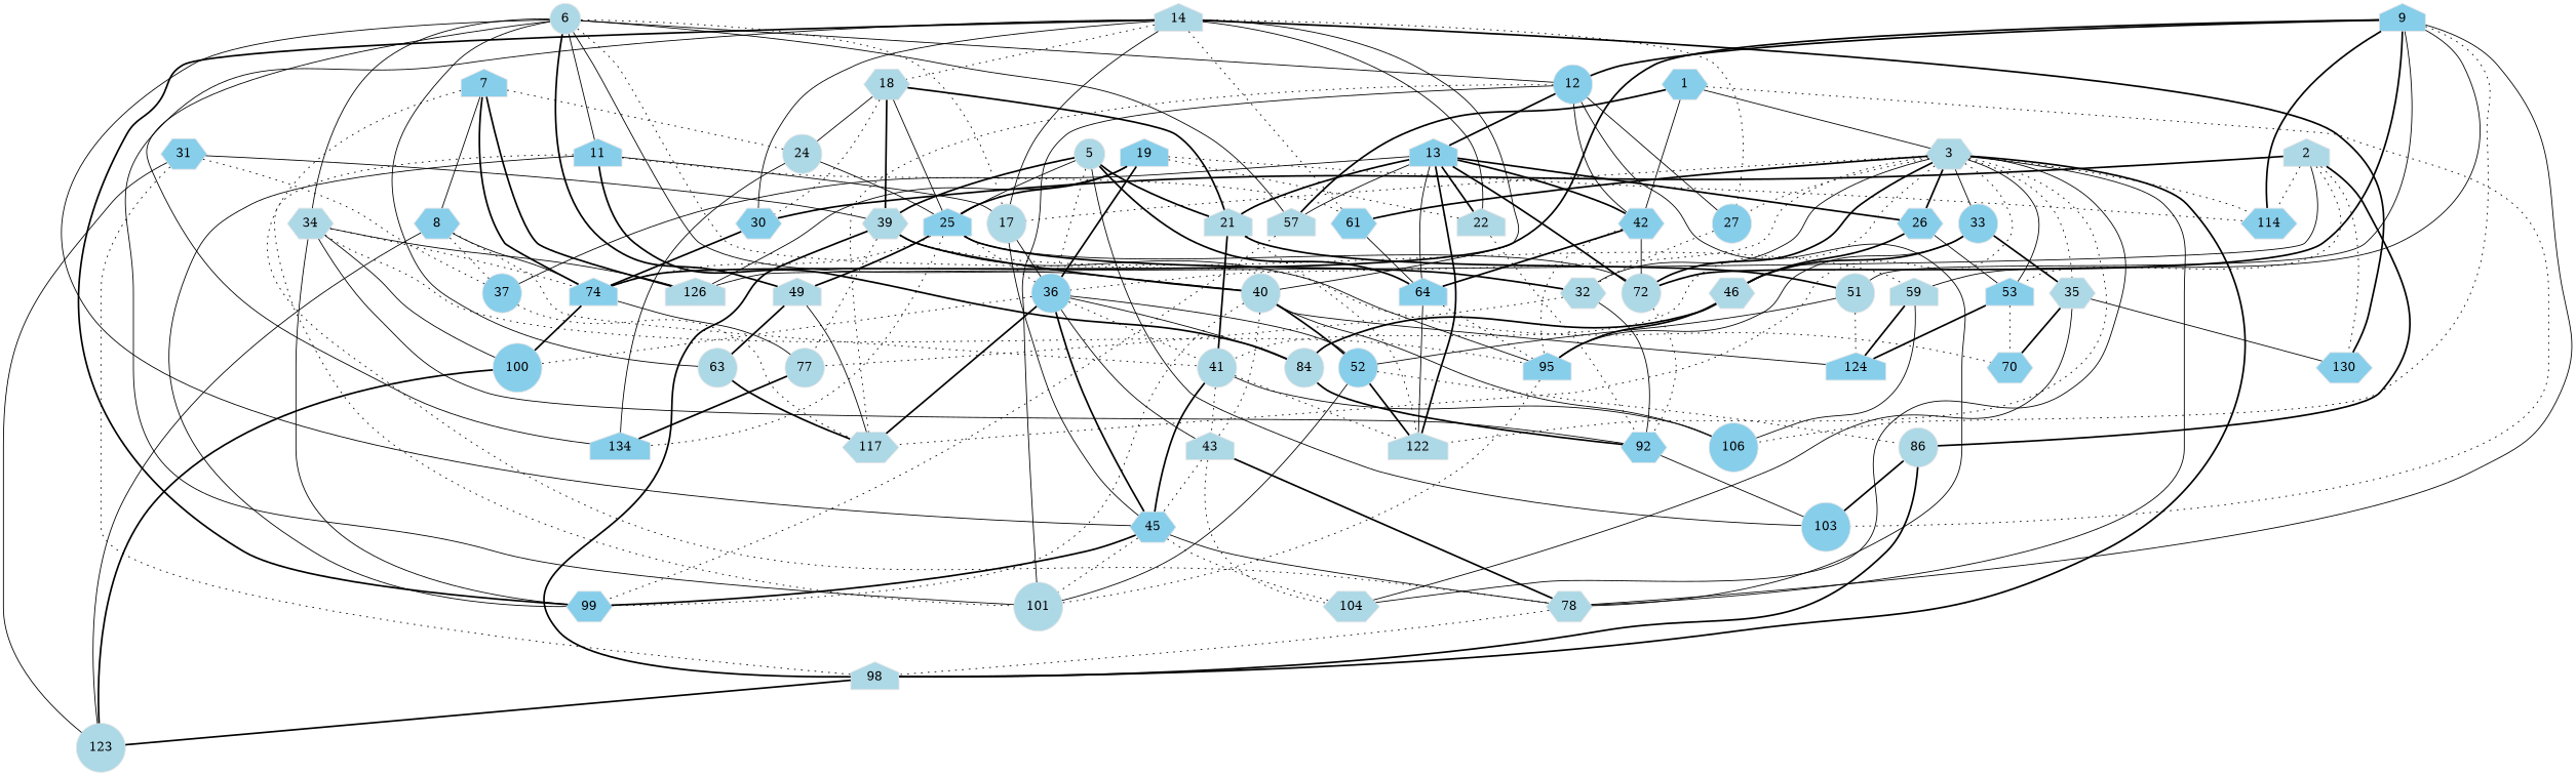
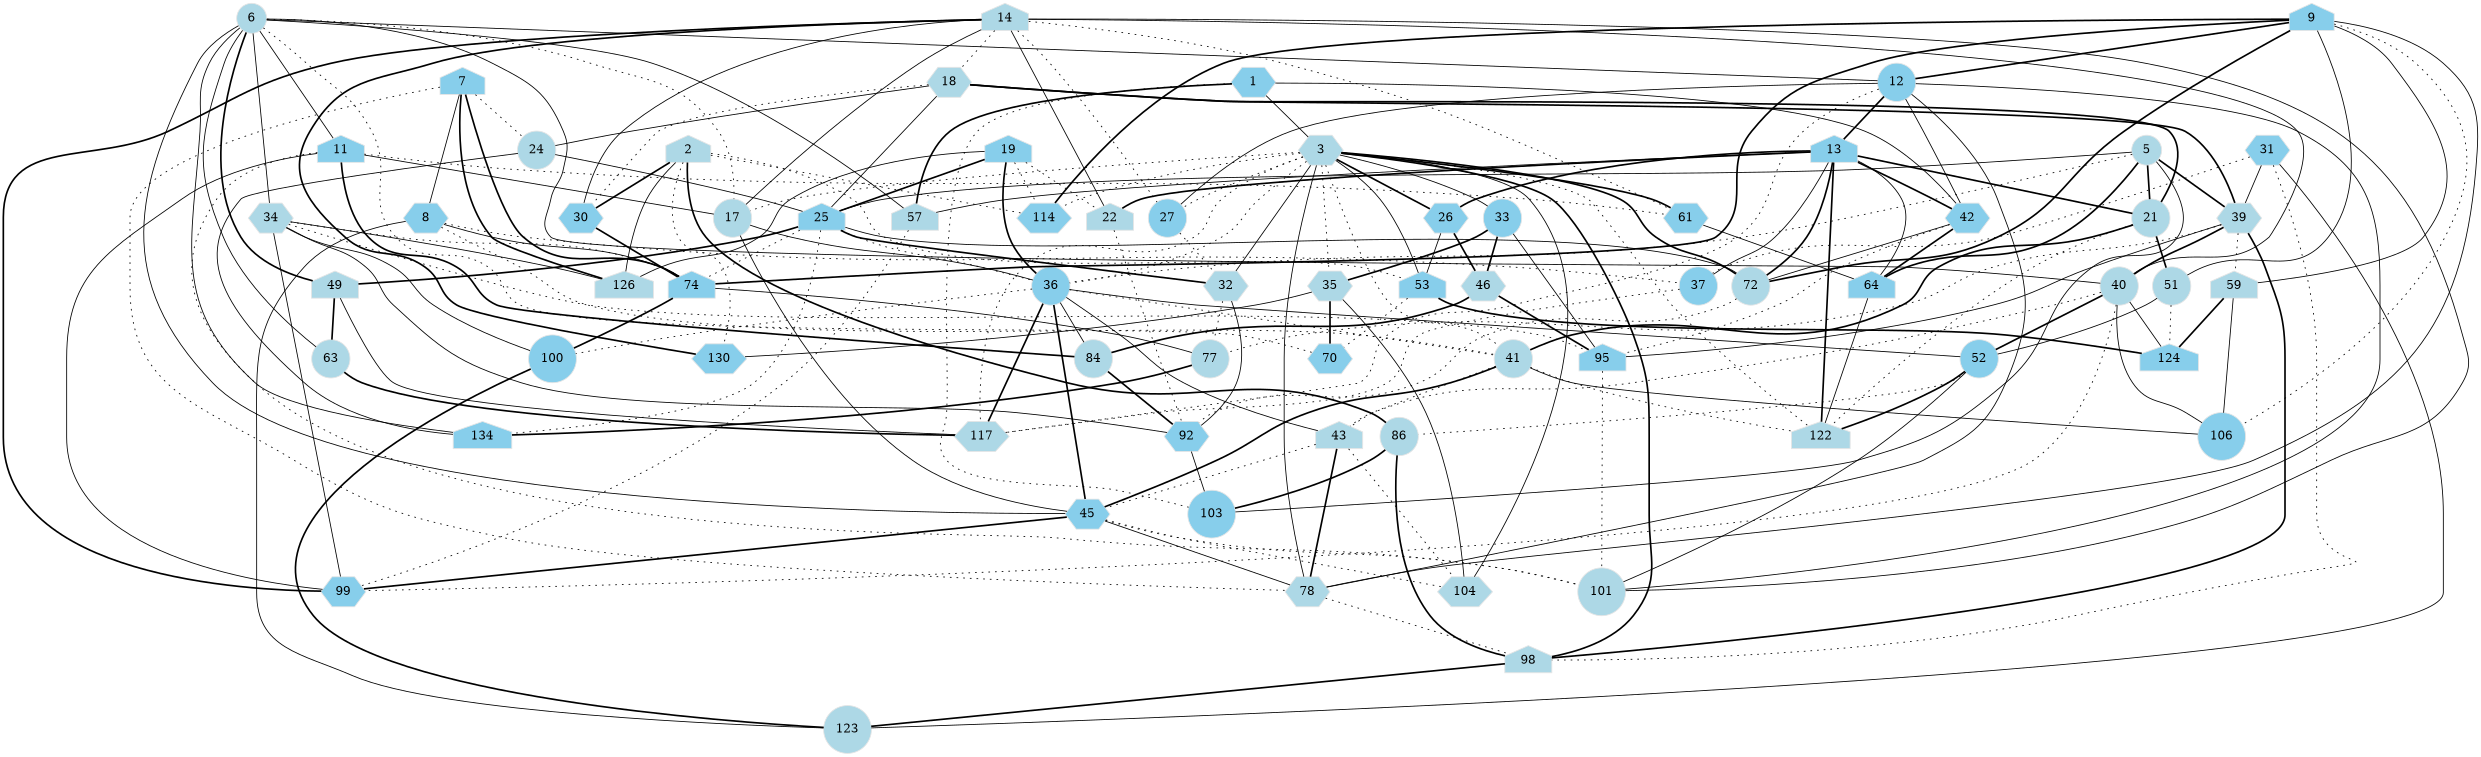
  graph {
    node [color=gray90 fillcolor=lightblue shape=circle style=filled]
    edge [style=solid]
    3 [shape=hexagon super="+10+4"]
    53 [fillcolor=skyblue shape=house super="+68"]
    114 [fillcolor=skyblue shape=hexagon]
    17 [super="+137"]
    26 [fillcolor=skyblue shape=hexagon]
    27 [fillcolor=skyblue]
    32 [shape=hexagon super="+96"]
    33 [fillcolor=skyblue]
    35 [shape=hexagon super="+83"]
    36 [fillcolor=skyblue super="+38+48"]
    41 [super="+89"]
    61 [fillcolor=skyblue shape=hexagon]
    72 [super="+85"]
    78 [shape=hexagon super="+88"]
    98 [shape=house super="+135"]
    104 [shape=hexagon]
    117 [shape=hexagon super="+125"]
    122 [shape=house super="+136"]
    1 [fillcolor=skyblue shape=hexagon]
    42 [fillcolor=skyblue shape=hexagon super="+69"]
    57 [shape=house]
    103 [fillcolor=skyblue]
    64 [fillcolor=skyblue shape=house super="+116"]
    95 [fillcolor=skyblue shape=house super="+133+127"]
    99 [fillcolor=skyblue shape=hexagon super="+111"]
    2 [shape=house super="+109"]
    30 [fillcolor=skyblue shape=hexagon]
    86
    126 [shape=house]
    130 [fillcolor=skyblue shape=hexagon]
    74 [fillcolor=skyblue shape=house super="+91"]
    70 [fillcolor=skyblue shape=hexagon]
    124 [fillcolor=skyblue shape=house]
    45 [fillcolor=skyblue shape=hexagon super="+66+107+47"]
    46 [shape=hexagon]
    92 [fillcolor=skyblue shape=hexagon super="+119"]
    77
    84
    100 [fillcolor=skyblue]
    43 [shape=house super="+75"]
    52 [fillcolor=skyblue super="+128"]
    106 [fillcolor=skyblue]
    123
    5 [super="+81"]
-   21 [shape=house super="+102"]
+   21 [super="+102"]
    25 [fillcolor=skyblue shape=house super="+115+50"]
    39 [shape=hexagon super="+62"]
    51
    49 [shape=house]
    134 [fillcolor=skyblue shape=house]
    40 [super="+80+105"]
    59 [shape=house]
    6 [super="+15+23"]
    11 [fillcolor=skyblue shape=house super="+55"]
    12 [fillcolor=skyblue super="+118+16"]
    34 [shape=hexagon super="+82+97"]
    63
    101 [super="+138"]
    13 [fillcolor=skyblue shape=house super="+20"]
    8 [fillcolor=skyblue shape=hexagon super="+132"]
    37 [fillcolor=skyblue]
    7 [fillcolor=skyblue shape=house]
    24
    9 [fillcolor=skyblue shape=house super="+28+120"]
    22 [shape=house]
    14 [shape=house super="+65+29+56"]
    18 [shape=hexagon super="+60"]
    19 [fillcolor=skyblue shape=house super="+79"]
    31 [fillcolor=skyblue shape=hexagon]
    3 -- 53
    3 -- 114 [style=dotted]
    3 -- 17 [style=dotted]
    3 -- 26 [style=bold]
    3 -- 27 [style=dotted]
    3 -- 32 [weight=2]
    3 -- 33
    3 -- 35 [style=dotted]
    3 -- 36 [style=dotted]
    3 -- 41 [style=dotted]
    3 -- 61 [style=bold]
    3 -- 72 [style=bold]
    3 -- 78 [weight=2]
    3 -- 98 [style=bold]
    3 -- 104
    3 -- 117 [style=dotted]
    3 -- 122 [style=dotted]
    53 -- 70 [style=dotted weight=2]
    53 -- 124 [style=bold]
    17 -- 36
    17 -- 45
    26 -- 53
    26 -- 46 [style=bold]
    27 -- 32 [style=dotted]
    32 -- 92
    32 -- 77 [style=dotted]
    33 -- 35 [style=bold]
    33 -- 95
    33 -- 46 [style=bold]
    35 -- 104
    35 -- 130 [weight=2]
    35 -- 70 [style=bold]
    36 -- 41 [style=dotted]
    36 -- 117 [style=bold]
    36 -- 45 [style=bold weight=2]
    36 -- 84
    36 -- 100 [style=dotted]
    36 -- 43
    36 -- 52
    41 -- 122 [style=dotted]
    41 -- 45 [style=bold]
    41 -- 43 [style=dotted]
    41 -- 106
    61 -- 64
    72 -- 92 [style=dotted]
    78 -- 98 [style=dotted]
    98 -- 123 [style=bold]
    1 -- 3
    1 -- 42
    1 -- 57 [style=bold]
    1 -- 103 [style=dotted]
    42 -- 72
    42 -- 64 [style=bold]
    42 -- 95 [style=dotted]
    57 -- 99 [style=dotted]
    64 -- 122
-   64 -- 95 [style=dotted]
    95 -- 101 [style=dotted]
    2 -- 53 [style=dotted]
    2 -- 114 [style=dotted]
    2 -- 30 [style=bold]
    2 -- 86 [style=bold]
    2 -- 126
    2 -- 130 [style=dotted]
    30 -- 74 [style=bold]
    86 -- 98 [style=bold]
    86 -- 103 [style=bold]
    74 -- 77
    74 -- 100 [style=bold]
    45 -- 78
    45 -- 104 [style=dotted]
    45 -- 99 [style=bold]
    45 -- 101 [style=dotted]
    46 -- 95 [style=bold]
    46 -- 84 [style=bold]
    92 -- 103
    77 -- 134 [style=bold]
    84 -- 92 [style=bold]
    100 -- 123 [style=bold]
    43 -- 78 [style=bold]
    43 -- 104 [style=dotted]
    43 -- 45 [style=dotted]
    52 -- 122 [style=bold]
    52 -- 86 [style=dotted]
    52 -- 101
    5 -- 36 [style=dotted]
    5 -- 103
    5 -- 64 [style=bold]
    5 -- 21 [style=bold]
    5 -- 25
    5 -- 39 [style=bold]
    21 -- 41 [style=bold]
    21 -- 122 [style=dotted]
    21 -- 51 [style=bold]
    25 -- 32 [style=bold]
    25 -- 36 [style=dotted]
    25 -- 72
    25 -- 74 [style=dotted]
    25 -- 49 [style=bold]
    25 -- 134 [style=dotted]
    39 -- 98 [style=bold]
    39 -- 95
    39 -- 77 [style=dotted]
    39 -- 40 [style=bold]
    39 -- 59 [style=dotted]
    51 -- 124 [style=dotted]
    51 -- 52
    49 -- 117
    49 -- 63 [style=bold]
    40 -- 99 [style=dotted]
    40 -- 124
    40 -- 43 [style=dotted]
    40 -- 52 [style=bold]
    40 -- 106
    59 -- 124 [style=bold]
    59 -- 106
    6 -- 17 [style=dotted]
    6 -- 57
    6 -- 70 [style=dotted]
    6 -- 45
    6 -- 49 [style=bold]
    6 -- 134
    6 -- 40
    6 -- 11
    6 -- 12
    6 -- 34
    6 -- 63 [weight=2]
    11 -- 17
    11 -- 61 [style=dotted]
    11 -- 99
    11 -- 84 [style=bold]
    11 -- 101 [style=dotted]
    12 -- 27
    12 -- 78
    12 -- 117 [style=dotted]
    12 -- 42
    12 -- 101
    12 -- 13 [style=bold]
    34 -- 95 [style=dotted weight=2]
    34 -- 99
    34 -- 126
    34 -- 74 [style=dotted]
    34 -- 92
    34 -- 100
    63 -- 117 [style=bold]
    13 -- 26 [style=bold]
    13 -- 72 [style=bold]
    13 -- 122 [style=bold]
    13 -- 42 [style=bold]
    13 -- 57
    13 -- 64
    13 -- 21 [style=bold]
    13 -- 37
    13 -- 22 [style=bold]
    8 -- 41 [style=dotted]
    8 -- 74
    8 -- 123
    8 -- 37 [style=dotted]
    37 -- 117 [style=dotted]
    7 -- 78 [style=dotted]
    7 -- 126 [style=bold]
    7 -- 74 [style=bold]
    7 -- 8
    7 -- 24 [style=dotted]
    24 -- 25
    24 -- 134
    9 -- 114 [style=bold]
    9 -- 72 [style=bold]
    9 -- 78
    9 -- 74 [style=bold]
    9 -- 106 [style=dotted]
    9 -- 51
    9 -- 59
    9 -- 12 [style=bold]
    22 -- 92 [style=dotted]
    14 -- 17
    14 -- 27 [style=dotted]
    14 -- 61 [style=dotted]
    14 -- 99 [style=bold]
    14 -- 30
    14 -- 130 [style=bold]
    14 -- 40
    14 -- 101
    14 -- 22
    14 -- 18 [style=dotted]
    18 -- 30 [style=dotted]
    18 -- 21 [style=bold]
    18 -- 25
    18 -- 39 [style=bold]
    18 -- 24
    19 -- 114 [style=dotted]
    19 -- 36 [style=bold weight=2]
    19 -- 126
    19 -- 25 [style=bold]
    19 -- 22 [style=dotted]
    31 -- 98 [style=dotted]
    31 -- 123
    31 -- 39
    31 -- 37 [style=dotted]
  }
